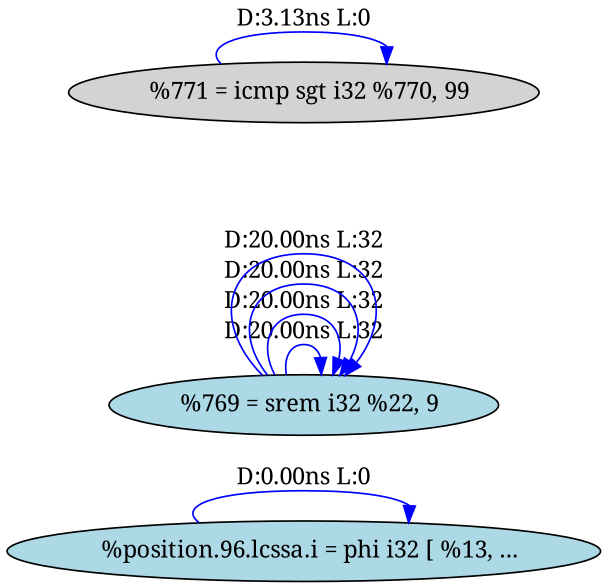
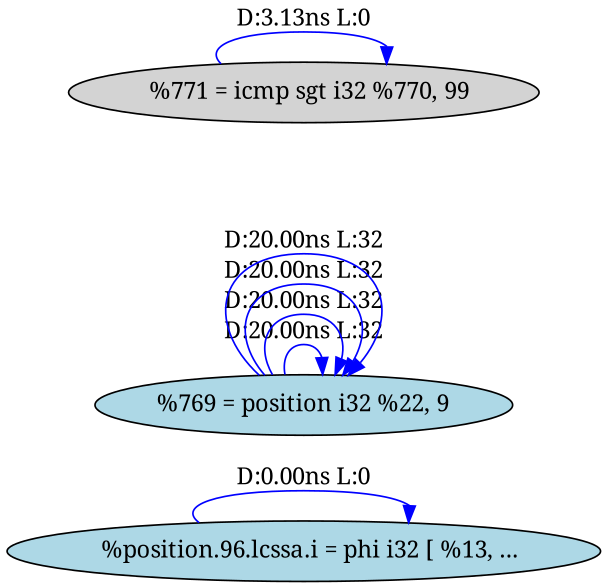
  digraph {
    fontname="Noto Serif"
    rankdir=LR
    node [fillcolor=lightblue fontname="Noto Serif" style=filled]
    edge [color=blue fontname="Noto Serif"]
    n1 [label="  %position.96.lcssa.i = phi i32 [ %13, ..."]
-   n2 [label="  %769 = srem i32 %22, 9"]
+   n2 [label="%769 = position i32 %22, 9"]
    n3 [fillcolor=lightgrey label="  %771 = icmp sgt i32 %770, 99"]
    n1 -> n1 [label="D:0.00ns L:0"]
    n2 -> n2 [label="D:20.00ns L:32"]
    n2 -> n2 [label="D:20.00ns L:32"]
    n2 -> n2 [label="D:20.00ns L:32"]
    n2 -> n2 [label="D:20.00ns L:32"]
    n3 -> n3 [label="D:3.13ns L:0"]
  }
